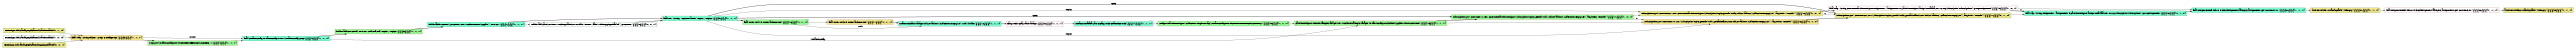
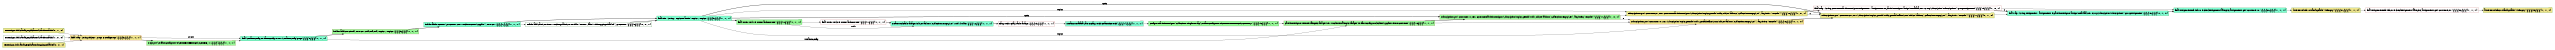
  digraph {
    rankdir=LR
    node [color=darkgreen fillcolor=khaki shape=note style=filled]
    edge [style=solid]
    n1 [fillcolor=aquamarine label="final StreamsConfig streamsConfig = new StreamsConfig(props)@@@5@@@['1', '1', '1']"]
    n2 [color=brown fillcolor=palegreen label="builder.addSource(null,\"source1\",null,null,null,\"topic1\",\"topic2\")@@@6@@@['1', '1', '1']" shape=folder]
    n3 [color=brown fillcolor=palegreen label="partitionAssignor.setInternalTopicManager(new MockInternalTopicManager(streamsConfig,mockClientSupplier.restoreConsumer))@@@16@@@['1', '1', '1']" shape=folder]
    n4 [fillcolor=aquamarine label="builder.addProcessor(\"processor\",new MockProcessorSupplier(),\"source1\")@@@7@@@['1', '1', '1']" shape=folder]
    n5 [color=brown fillcolor=palegreen label="subscriptions.put(\"consumer10\",new ConsumerPartitionAssignor.Subscription(topics,getInfo(uuid1,mkSet(task0_0),Collections.emptySet(),\"any:9096\").encode()))@@@17@@@['1', '0', '1']"]
    n6 [color=brown label="subscriptions.put(\"consumer10\",new Subscription(topics,getInfo(uuid1,getTaskOffsetSums(mkSet(task0_0),Collections.emptySet()),\"any:9096\").encode()))@@@16@@@['0', '1', '0']"]
    n7 [fillcolor=aquamarine label="final AssignmentInfo info10 = checkAssignment(allTopics,assignments.get(\"consumer10\"))@@@20@@@['1', '1', '1']"]
    n8 [label="assertTrue(info10.standbyTasks().isEmpty())@@@21@@@['1', '1', '1']"]
    n9 [color=brown fillcolor=white label="final AssignmentInfo info20 = checkAssignment(allTopics,assignments.get(\"consumer20\"))@@@22@@@['1', '1', '1']" shape=folder]
    n10 [fillcolor=white label="builder.addStateStore(new MockKeyValueStoreBuilder(\"store1\",false).withLoggingDisabled(),\"processor\")@@@8@@@['0', '0', '1']" shape=folder]
    n11 [fillcolor=aquamarine label="final List<String> topics = asList(\"topic1\",\"topic2\")@@@9@@@['1', '1', '1']"]
    n12 [label="subscriptions.put(\"consumer20\",new ConsumerPartitionAssignor.Subscription(topics,getInfo(uuid2,mkSet(task0_2),Collections.emptySet(),\"any:9097\").encode()))@@@18@@@['1', '0', '1']" shape=folder]
    n13 [label="subscriptions.put(\"consumer20\",new Subscription(topics,getInfo(uuid2,getTaskOffsetSums(mkSet(task0_2),Collections.emptySet()),\"any:9097\").encode()))@@@17@@@['0', '1', '0']" shape=folder]
    n14 [fillcolor=palegreen label="final UUID uuid1 = UUID.randomUUID()@@@10@@@['1', '1', '1']" shape=folder]
    n15 [fillcolor=palegreen label="configurePartitionAssignor(Collections.singletonMap(StreamsConfig.NUM_STANDBY_REPLICAS_CONFIG,1))@@@15@@@['1', '1', '1']"]
    n16 [label="testAssignWithStandbyReplicasAndStatelessTasks['0', '1', '0']"]
    n17 [color=brown label="final Map<String,Object> props = configProps()@@@3@@@['1', '1', '1']"]
    n18 [color=brown fillcolor=palegreen label="props.put(StreamsConfig.NUM_STANDBY_REPLICAS_CONFIG,\"1\")@@@4@@@['1', '1', '1']" shape=folder]
    n19 [color=brown fillcolor=white label="final Map<String,ConsumerPartitionAssignor.Assignment> assignments = partitionAssignor.assign(metadata,new GroupSubscription(subscriptions)).groupAssignment()@@@19@@@['1', '0', '1']" shape=folder]
    n20 [fillcolor=aquamarine label="final Map<String,Assignment> assignments = partitionAssignor.assign(metadata,new GroupSubscription(subscriptions)).groupAssignment()@@@18@@@['0', '1', '0']"]
    n21 [fillcolor=white label="testAssignWithStandbyReplicasAndStatelessTasks['1', '0', '0']"]
-   n22 [color=brown label="final UUID uuid2 = UUID.randomUUID()@@@11@@@['1', '1', '1']"]
+   n22 [color=brown fillcolor=white label="final UUID uuid2 = UUID.randomUUID()@@@11@@@['1', '1', '1']"]
    n23 [fillcolor=aquamarine label="createMockTaskManager(mkSet(task0_0),Collections.emptySet(),uuid1,builder)@@@12@@@['1', '1', '1']"]
    n24 [color=brown fillcolor=white label="EasyMock.replay(taskManager)@@@13@@@['1', '1', '1']"]
    n25 [label="assertTrue(info20.standbyTasks().isEmpty())@@@23@@@['1', '1', '1']" shape=folder]
    n26 [label="testAssignWithStandbyReplicasAndLoggingDisabled['0', '0', '1']"]
    n27 [color=brown fillcolor=aquamarine label="streamsMetadataState = EasyMock.createNiceMock()@@@14@@@['1', '1', '1']" shape=folder]
    n1 -> n2 [style=bold]
    n1 -> n3 [label=streamsConfig]
    n2 -> n4 [style=bold]
    n3 -> n5 [style=bold]
    n3 -> n6
    n4 -> n10
    n4 -> n11 [style=bold]
    n5 -> n6 [label=0]
    n5 -> n12
    n6 -> n13 [style=bold]
    n7 -> n8
    n8 -> n9
    n9 -> n25
    n10 -> n11 [style=bold]
    n11 -> n5 [label=topics style=bold]
    n11 -> n6 [label=topics]
    n11 -> n12 [label=topics]
    n11 -> n13 [label=topics style=bold]
    n11 -> n14 [style=bold]
    n12 -> n13 [label=0]
    n12 -> n19 [style=bold]
    n13 -> n20
    n14 -> n22
    n14 -> n23 [label=uuid1]
    n15 -> n3
    n16 -> n17
    n17 -> n1 [label=props]
    n17 -> n18 [style=bold]
    n18 -> n1
    n19 -> n7
    n19 -> n20 [label=0 style=bold]
    n20 -> n7 [style=bold]
    n21 -> n17
    n22 -> n23 [style=bold]
    n23 -> n24 [style=bold]
    n24 -> n27
    n26 -> n17
    n27 -> n15
  }
